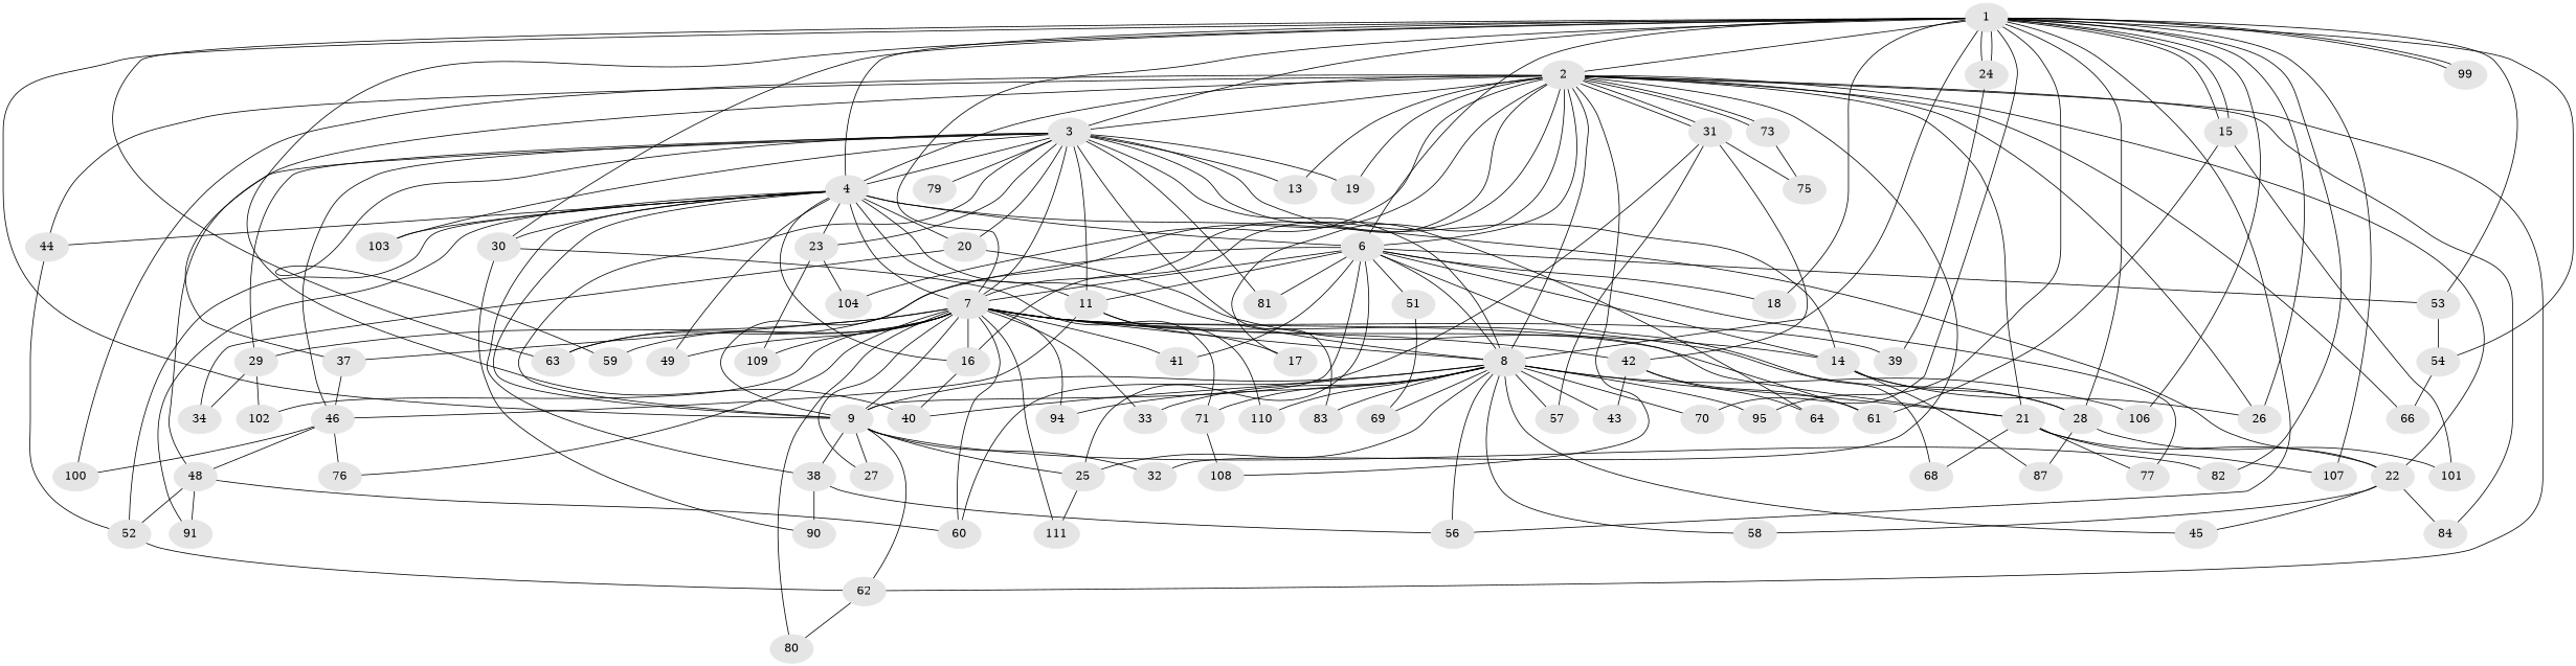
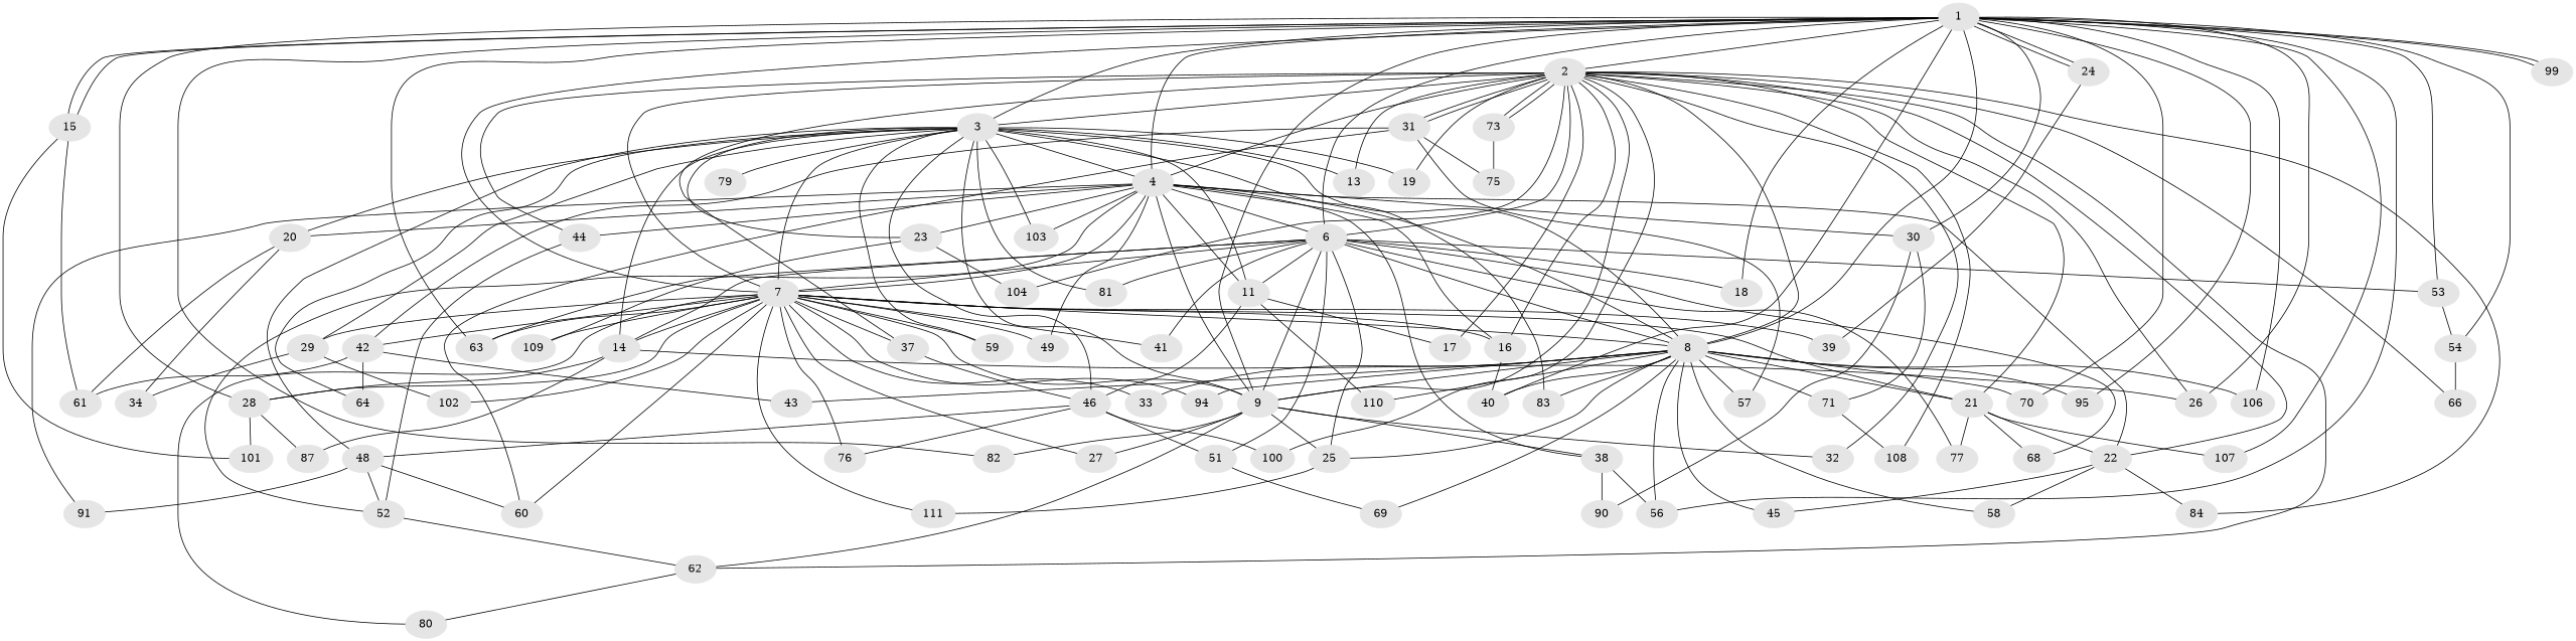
  graph {
    node [color=gray90 style=filled]
    1 [super="+92"]
    2 [super="+12"]
    3 [super="+5"]
    4 [super="+47"]
    6 [super="+10"]
    7 [super="+89"]
    8 [super="+36"]
    9 [super="+86"]
    15
    18
    24
    26 [super="+88"]
    28 [super="+50"]
    30
    40 [super="+93"]
    53
    54
    56
    63
    70
    82
    95
    99
    106
    107
    13
    16 [super="+35"]
    17
    19
    21 [super="+105"]
    22 [super="+96"]
    31 [super="+74"]
    32
    37
    44
    62 [super="+85"]
    66
    73
    84
    100
    104
    108
    11 [super="+67"]
    14 [super="+78"]
    20
    23
    29 [super="+55"]
    46 [super="+97"]
    48
    59
    64
    79
    81
    83
    103
    38
    49
    52 [super="+98"]
    91
    25 [super="+72"]
    41
    51
    68
    77
    27
    33
    39
    42
    60
    76
    80
    94
    102
    109
    111
    43
    45
    57
    58
    69
    71
    110
    61 [super="+65"]
    101
    87
    90
    75
    34
    1 -- 2
    1 -- 3 [weight=2]
    1 -- 4
    1 -- 6 [weight=2]
    1 -- 7
    1 -- 8
    1 -- 9
    1 -- 15
    1 -- 15
    1 -- 18
    1 -- 24
    1 -- 24
    1 -- 26
    1 -- 28
    1 -- 30
    1 -- 40
    1 -- 53
    1 -- 54
    1 -- 56
    1 -- 63
    1 -- 70
    1 -- 82
    1 -- 95
    1 -- 99
    1 -- 99
    1 -- 106
    1 -- 107
    2 -- 3 [weight=2]
    2 -- 4 [weight=3]
    2 -- 6 [weight=2]
    2 -- 7
    2 -- 8
    2 -- 9 [weight=2]
    2 -- 26
    2 -- 13
    2 -- 16
    2 -- 17
    2 -- 19
    2 -- 21
    2 -- 22
    2 -- 31
    2 -- 31
    2 -- 32
    2 -- 37
    2 -- 44
    2 -- 62
    2 -- 66
    2 -- 73
    2 -- 73
    2 -- 84
    2 -- 100
    2 -- 104
    2 -- 108
    3 -- 4 [weight=2]
    3 -- 7 [weight=2]
    3 -- 8 [weight=2]
    3 -- 9 [weight=2]
    3 -- 13
    3 -- 19
    3 -- 11
    3 -- 14
    3 -- 20
    3 -- 23
    3 -- 29
    3 -- 46
    3 -- 48
    3 -- 59
    3 -- 64
    3 -- 79 [weight=2]
    3 -- 81
    3 -- 83
    3 -- 103
    4 -- 6 [weight=2]
    4 -- 7
    4 -- 8
    4 -- 9
    4 -- 30
    4 -- 16
    4 -- 22
    4 -- 44
    4 -- 11
    4 -- 20
    4 -- 23
    4 -- 103
    4 -- 38
    4 -- 49
    4 -- 52
    4 -- 91
    6 -- 7 [weight=2]
    6 -- 8 [weight=2]
    6 -- 9 [weight=2]
    6 -- 18
    6 -- 53
    6 -- 11
    6 -- 14
    6 -- 81
    6 -- 25
    6 -- 41
    6 -- 51
    6 -- 68
    6 -- 77
    7 -- 8
    7 -- 9 [weight=2]
    7 -- 28
    7 -- 63
    7 -- 16
    7 -- 21
    7 -- 37
    7 -- 14
    7 -- 29 [weight=2]
    7 -- 59
    7 -- 49
    7 -- 41
    7 -- 27
    7 -- 33
    7 -- 39
    7 -- 42
    7 -- 60
    7 -- 76
    7 -- 80
    7 -- 94
    7 -- 102
    7 -- 109
    7 -- 111
    8 -- 9
    8 -- 40
    8 -- 56
    8 -- 70
    8 -- 95
    8 -- 106
    8 -- 21
    8 -- 83
    8 -- 25
    8 -- 33
    8 -- 94
    8 -- 43
    8 -- 45
    8 -- 57
    8 -- 58
    8 -- 69
    8 -- 71
    8 -- 110
    9 -- 82
    9 -- 32
    9 -- 62
    9 -- 38
    9 -- 25
    9 -- 27
    15 -- 61
    15 -- 101
    24 -- 39
    28 -- 101
    28 -- 87
    30 -- 71
    30 -- 90
    53 -- 54
    54 -- 66
    63 -- 6 [weight=4]
    16 -- 40
    21 -- 107
    21 -- 22
    21 -- 68
    21 -- 77
    22 -- 84
    22 -- 45
    22 -- 58
    31 -- 42
    31 -- 60
    31 -- 57
    31 -- 75
    37 -- 46
    44 -- 52
    62 -- 80
    73 -- 75
    11 -- 17
    11 -- 46
    11 -- 110
    14 -- 26
    14 -- 28
    14 -- 87
    20 -- 61
    20 -- 34
    23 -- 104
    23 -- 109
    29 -- 102
    29 -- 34
    46 -- 100
    46 -- 48
+   46 -- 51
    46 -- 76
    48 -- 52
    48 -- 91
    48 -- 60
    38 -- 56
    38 -- 90
    52 -- 62
    25 -- 111
    51 -- 69
    42 -- 64
    42 -- 43
    42 -- 61
    71 -- 108
  }
